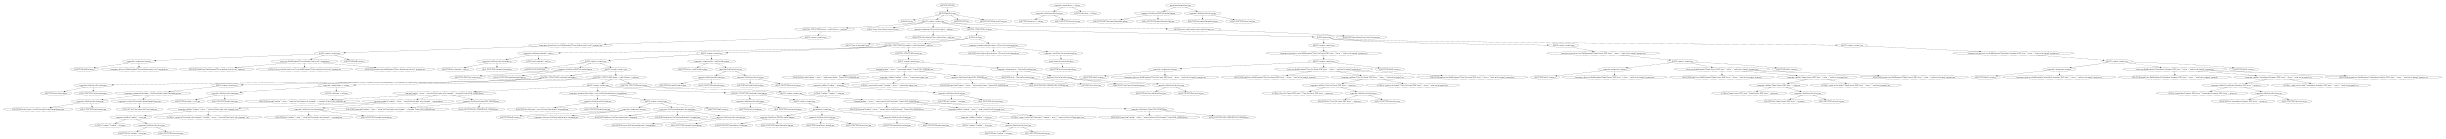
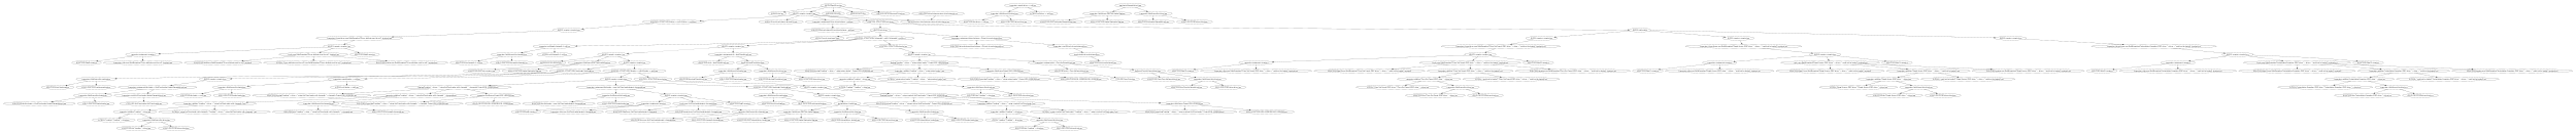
  digraph {
    fontname=Nunito
    node [fontname=Nunito]
    edge [fontname=Nunito]
    n1 [label=<(METHOD,getDriver)<SUB>363</SUB>>]
    n2 [label=<(PARAM,this)<SUB>363</SUB>>]
    n3 [label=<(BLOCK,&lt;empty&gt;,&lt;empty&gt;)<SUB>363</SUB>>]
    n4 [label=<(MODIFIER,PRIVATE)>]
    n5 [label=<(MODIFIER,VIRTUAL)>]
    n6 [label=<(METHOD_RETURN,java.sql.Driver)<SUB>363</SUB>>]
    n7 [label=<(CONTROL_STRUCTURE,if (driver == null),if (driver == null))<SUB>364</SUB>>]
    n8 [label=<(LOCAL,Driver driverInstance: java.sql.Driver)>]
    n9 [label=<(&lt;operator&gt;.assignment,Driver driverInstance = null)<SUB>368</SUB>>]
    n10 [label=<(CONTROL_STRUCTURE,try,try)<SUB>369</SUB>>]
    n11 [label=<(RETURN,return driverInstance;,return driverInstance;)<SUB>415</SUB>>]
    n12 [label=<(BLOCK,&lt;empty&gt;,&lt;empty&gt;)<SUB>364</SUB>>]
    n13 [label=<(IDENTIFIER,driverInstance,Driver driverInstance = null)<SUB>368</SUB>>]
    n14 [label=<(BLOCK,try,try)<SUB>369</SUB>>]
    n15 [label=<(BLOCK,catch,catch)>]
    n16 [label=<(IDENTIFIER,driverInstance,return driverInstance;)<SUB>415</SUB>>]
    n17 [label=<(&lt;operator&gt;.equals,driver == null)<SUB>364</SUB>>]
    n18 [label=<(&lt;operator&gt;.fieldAccess,this.driver)<SUB>364</SUB>>]
    n19 [label=<(LITERAL,null,driver == null)<SUB>364</SUB>>]
    n20 [label=<(&lt;operator&gt;.throw,throw new BuildException(&quot;Driver attribute must be set!&quot;, location);)<SUB>365</SUB>>]
    n21 [label=<(IDENTIFIER,this,driver == null)<SUB>364</SUB>>]
    n22 [label=<(FIELD_IDENTIFIER,driver,driver)<SUB>364</SUB>>]
    n23 [label=<(BLOCK,&lt;empty&gt;,&lt;empty&gt;)<SUB>365</SUB>>]
    n24 [label=<(&lt;operator&gt;.assignment,&lt;empty&gt;)>]
    n25 [label=<(&lt;init&gt;,new BuildException(&quot;Driver attribute must be set!&quot;, location))<SUB>365</SUB>>]
    n26 [label=<(IDENTIFIER,$obj8,&lt;empty&gt;)>]
    n27 [label=<(IDENTIFIER,$obj8,&lt;empty&gt;)>]
    n28 [label=<(&lt;operator&gt;.alloc,new BuildException(&quot;Driver attribute must be set!&quot;, location))<SUB>365</SUB>>]
    n29 [label=<(IDENTIFIER,$obj8,new BuildException(&quot;Driver attribute must be set!&quot;, location))>]
    n30 [label=<(LITERAL,&quot;Driver attribute must be set!&quot;,new BuildException(&quot;Driver attribute must be set!&quot;, location))<SUB>365</SUB>>]
    n31 [label=<(IDENTIFIER,location,new BuildException(&quot;Driver attribute must be set!&quot;, location))<SUB>365</SUB>>]
    n32 [label=<(LOCAL,Class dc: java.lang.Class)>]
    n33 [label=<(CONTROL_STRUCTURE,if (classpath != null),if (classpath != null))<SUB>371</SUB>>]
    n34 [label=<(&lt;operator&gt;.assignment,driverInstance = (Driver) dc.newInstance())<SUB>401</SUB>>]
    n35 [label=<(BLOCK,&lt;empty&gt;,&lt;empty&gt;)<SUB>402</SUB>>]
    n36 [label=<(BLOCK,&lt;empty&gt;,&lt;empty&gt;)<SUB>406</SUB>>]
    n37 [label=<(BLOCK,&lt;empty&gt;,&lt;empty&gt;)<SUB>410</SUB>>]
    n38 [label=<(&lt;operator&gt;.notEquals,classpath != null)<SUB>371</SUB>>]
    n39 [label=<(BLOCK,&lt;empty&gt;,&lt;empty&gt;)<SUB>371</SUB>>]
    n40 [label=<(CONTROL_STRUCTURE,else,else)<SUB>397</SUB>>]
    n41 [label=<(IDENTIFIER,driverInstance,driverInstance = (Driver) dc.newInstance())<SUB>401</SUB>>]
    n42 [label=<(&lt;operator&gt;.cast,(Driver) dc.newInstance())<SUB>401</SUB>>]
    n43 [label=<(&lt;operator&gt;.fieldAccess,this.classpath)<SUB>371</SUB>>]
    n44 [label=<(LITERAL,null,classpath != null)<SUB>371</SUB>>]
    n45 [label=<(BLOCK,&lt;empty&gt;,&lt;empty&gt;)<SUB>378</SUB>>]
    n46 [label=<(&lt;operator&gt;.assignment,dc = loadClass(driver))<SUB>396</SUB>>]
    n47 [label=<(BLOCK,&lt;empty&gt;,&lt;empty&gt;)<SUB>397</SUB>>]
    n48 [label=<(IDENTIFIER,this,classpath != null)<SUB>371</SUB>>]
    n49 [label=<(FIELD_IDENTIFIER,classpath,classpath)<SUB>371</SUB>>]
    n50 [label=<(MODIFIER,SYNCHRONIZED)>]
    n51 [label=<(&lt;operator&gt;.fieldAccess,JDBCTask.loaderMap)<SUB>378</SUB>>]
    n52 [label=<(BLOCK,&lt;empty&gt;,&lt;empty&gt;)<SUB>378</SUB>>]
    n53 [label=<(IDENTIFIER,dc,dc = loadClass(driver))<SUB>396</SUB>>]
    n54 [label=<(loadClass,loadClass(driver))<SUB>596</SUB>>]
    n55 [label=<(IDENTIFIER,JDBCTask,&lt;empty&gt;)<SUB>378</SUB>>]
    n56 [label=<(FIELD_IDENTIFIER,loaderMap,loaderMap)<SUB>378</SUB>>]
    n57 [label=<(CONTROL_STRUCTURE,if (caching),if (caching))<SUB>379</SUB>>]
    n58 [label=<(CONTROL_STRUCTURE,if (loader == null),if (loader == null))<SUB>382</SUB>>]
    n59 [label=<(&lt;operator&gt;.fieldAccess,this.caching)<SUB>379</SUB>>]
    n60 [label=<(BLOCK,&lt;empty&gt;,&lt;empty&gt;)<SUB>379</SUB>>]
    n61 [label=<(&lt;operator&gt;.equals,loader == null)<SUB>382</SUB>>]
    n62 [label=<(BLOCK,&lt;empty&gt;,&lt;empty&gt;)<SUB>382</SUB>>]
    n63 [label=<(CONTROL_STRUCTURE,else,else)<SUB>390</SUB>>]
    n64 [label=<(IDENTIFIER,this,if (caching))<SUB>379</SUB>>]
    n65 [label=<(FIELD_IDENTIFIER,caching,caching)<SUB>379</SUB>>]
    n66 [label=<(&lt;operator&gt;.assignment,this.loader = (AntClassLoader) loaderMap.get(driver))<SUB>380</SUB>>]
    n67 [label=<(&lt;operator&gt;.fieldAccess,this.loader)<SUB>380</SUB>>]
    n68 [label=<(&lt;operator&gt;.cast,(AntClassLoader) loaderMap.get(driver))<SUB>380</SUB>>]
    n69 [label=<(IDENTIFIER,this,this.loader = (AntClassLoader) loaderMap.get(driver))<SUB>380</SUB>>]
    n70 [label=<(FIELD_IDENTIFIER,loader,loader)<SUB>380</SUB>>]
    n71 [label=<(TYPE_REF,AntClassLoader,AntClassLoader)<SUB>380</SUB>>]
    n72 [label=<(get,loaderMap.get(driver))<SUB>380</SUB>>]
    n73 [label=<(&lt;operator&gt;.fieldAccess,JDBCTask.loaderMap)<SUB>380</SUB>>]
    n74 [label=<(&lt;operator&gt;.fieldAccess,this.driver)<SUB>380</SUB>>]
    n75 [label=<(IDENTIFIER,JDBCTask,loaderMap.get(driver))<SUB>380</SUB>>]
    n76 [label=<(FIELD_IDENTIFIER,loaderMap,loaderMap)<SUB>380</SUB>>]
    n77 [label=<(IDENTIFIER,this,loaderMap.get(driver))<SUB>380</SUB>>]
    n78 [label=<(FIELD_IDENTIFIER,driver,driver)<SUB>380</SUB>>]
    n79 [label=<(&lt;operator&gt;.fieldAccess,this.loader)<SUB>382</SUB>>]
    n80 [label=<(LITERAL,null,loader == null)<SUB>382</SUB>>]
    n81 [label=<(log,log(&quot;Loading &quot; + driver + &quot; using AntClassLoader with classpath &quot; + classpath, Project.MSG_VERBOSE))<SUB>383</SUB>>]
    n82 [label=<(&lt;operator&gt;.assignment,this.loader = new AntClassLoader(project, classpath))<SUB>386</SUB>>]
    n83 [label=<(CONTROL_STRUCTURE,if (caching),if (caching))<SUB>387</SUB>>]
    n84 [label=<(BLOCK,&lt;empty&gt;,&lt;empty&gt;)<SUB>390</SUB>>]
    n85 [label=<(IDENTIFIER,this,loader == null)<SUB>382</SUB>>]
    n86 [label=<(FIELD_IDENTIFIER,loader,loader)<SUB>382</SUB>>]
    n87 [label=<(IDENTIFIER,this,log(&quot;Loading &quot; + driver + &quot; using AntClassLoader with classpath &quot; + classpath, Project.MSG_VERBOSE))<SUB>383</SUB>>]
    n88 [label=<(&lt;operator&gt;.addition,&quot;Loading &quot; + driver + &quot; using AntClassLoader with classpath &quot; + classpath)<SUB>384</SUB>>]
    n89 [label=<(&lt;operator&gt;.fieldAccess,Project.MSG_VERBOSE)<SUB>385</SUB>>]
    n90 [label=<(&lt;operator&gt;.fieldAccess,this.loader)<SUB>386</SUB>>]
    n91 [label=<(BLOCK,&lt;empty&gt;,&lt;empty&gt;)<SUB>386</SUB>>]
    n92 [label=<(&lt;operator&gt;.fieldAccess,this.caching)<SUB>387</SUB>>]
    n93 [label=<(BLOCK,&lt;empty&gt;,&lt;empty&gt;)<SUB>387</SUB>>]
    n94 [label=<(&lt;operator&gt;.addition,&quot;Loading &quot; + driver + &quot; using AntClassLoader with classpath &quot;)<SUB>384</SUB>>]
    n95 [label=<(&lt;operator&gt;.fieldAccess,this.classpath)<SUB>384</SUB>>]
    n96 [label=<(IDENTIFIER,Project,log(&quot;Loading &quot; + driver + &quot; using AntClassLoader with classpath &quot; + classpath, Project.MSG_VERBOSE))<SUB>385</SUB>>]
    n97 [label=<(FIELD_IDENTIFIER,MSG_VERBOSE,MSG_VERBOSE)<SUB>385</SUB>>]
    n98 [label=<(&lt;operator&gt;.addition,&quot;Loading &quot; + driver)<SUB>384</SUB>>]
    n99 [label=<(LITERAL,&quot; using AntClassLoader with classpath &quot;,&quot;Loading &quot; + driver + &quot; using AntClassLoader with classpath &quot;)<SUB>384</SUB>>]
    n100 [label=<(IDENTIFIER,this,&quot;Loading &quot; + driver + &quot; using AntClassLoader with classpath &quot; + classpath)<SUB>384</SUB>>]
    n101 [label=<(FIELD_IDENTIFIER,classpath,classpath)<SUB>384</SUB>>]
    n102 [label=<(LITERAL,&quot;Loading &quot;,&quot;Loading &quot; + driver)<SUB>384</SUB>>]
    n103 [label=<(&lt;operator&gt;.fieldAccess,this.driver)<SUB>384</SUB>>]
    n104 [label=<(IDENTIFIER,this,&quot;Loading &quot; + driver)<SUB>384</SUB>>]
    n105 [label=<(FIELD_IDENTIFIER,driver,driver)<SUB>384</SUB>>]
    n106 [label=<(IDENTIFIER,this,this.loader = new AntClassLoader(project, classpath))<SUB>386</SUB>>]
    n107 [label=<(FIELD_IDENTIFIER,loader,loader)<SUB>386</SUB>>]
    n108 [label=<(&lt;operator&gt;.assignment,&lt;empty&gt;)>]
    n109 [label=<(&lt;init&gt;,new AntClassLoader(project, classpath))<SUB>386</SUB>>]
    n110 [label=<(IDENTIFIER,$obj9,&lt;empty&gt;)>]
    n111 [label=<(IDENTIFIER,$obj9,&lt;empty&gt;)>]
    n112 [label=<(&lt;operator&gt;.alloc,new AntClassLoader(project, classpath))<SUB>386</SUB>>]
    n113 [label=<(IDENTIFIER,$obj9,new AntClassLoader(project, classpath))>]
    n114 [label=<(IDENTIFIER,project,new AntClassLoader(project, classpath))<SUB>386</SUB>>]
    n115 [label=<(&lt;operator&gt;.fieldAccess,this.classpath)<SUB>386</SUB>>]
    n116 [label=<(IDENTIFIER,this,new AntClassLoader(project, classpath))<SUB>386</SUB>>]
    n117 [label=<(FIELD_IDENTIFIER,classpath,classpath)<SUB>386</SUB>>]
    n118 [label=<(IDENTIFIER,this,if (caching))<SUB>387</SUB>>]
    n119 [label=<(FIELD_IDENTIFIER,caching,caching)<SUB>387</SUB>>]
    n120 [label=<(put,put(driver, loader))<SUB>388</SUB>>]
    n121 [label=<(&lt;operator&gt;.fieldAccess,JDBCTask.loaderMap)<SUB>388</SUB>>]
    n122 [label=<(&lt;operator&gt;.fieldAccess,this.driver)<SUB>388</SUB>>]
    n123 [label=<(&lt;operator&gt;.fieldAccess,this.loader)<SUB>388</SUB>>]
    n124 [label=<(IDENTIFIER,JDBCTask,put(driver, loader))<SUB>388</SUB>>]
    n125 [label=<(FIELD_IDENTIFIER,loaderMap,loaderMap)<SUB>388</SUB>>]
    n126 [label=<(IDENTIFIER,this,put(driver, loader))<SUB>388</SUB>>]
    n127 [label=<(FIELD_IDENTIFIER,driver,driver)<SUB>388</SUB>>]
    n128 [label=<(IDENTIFIER,this,put(driver, loader))<SUB>388</SUB>>]
    n129 [label=<(FIELD_IDENTIFIER,loader,loader)<SUB>388</SUB>>]
    n130 [label=<(log,log(&quot;Loading &quot; + driver + &quot; using a cached AntClassLoader.&quot;, Project.MSG_VERBOSE))<SUB>391</SUB>>]
    n131 [label=<(IDENTIFIER,this,log(&quot;Loading &quot; + driver + &quot; using a cached AntClassLoader.&quot;, Project.MSG_VERBOSE))<SUB>391</SUB>>]
    n132 [label=<(&lt;operator&gt;.addition,&quot;Loading &quot; + driver + &quot; using a cached AntClassLoader.&quot;)<SUB>392</SUB>>]
    n133 [label=<(&lt;operator&gt;.fieldAccess,Project.MSG_VERBOSE)<SUB>393</SUB>>]
    n134 [label=<(&lt;operator&gt;.addition,&quot;Loading &quot; + driver)<SUB>392</SUB>>]
    n135 [label=<(LITERAL,&quot; using a cached AntClassLoader.&quot;,&quot;Loading &quot; + driver + &quot; using a cached AntClassLoader.&quot;)<SUB>392</SUB>>]
    n136 [label=<(IDENTIFIER,Project,log(&quot;Loading &quot; + driver + &quot; using a cached AntClassLoader.&quot;, Project.MSG_VERBOSE))<SUB>393</SUB>>]
    n137 [label=<(FIELD_IDENTIFIER,MSG_VERBOSE,MSG_VERBOSE)<SUB>393</SUB>>]
    n138 [label=<(LITERAL,&quot;Loading &quot;,&quot;Loading &quot; + driver)<SUB>392</SUB>>]
    n139 [label=<(&lt;operator&gt;.fieldAccess,this.driver)<SUB>392</SUB>>]
    n140 [label=<(IDENTIFIER,this,&quot;Loading &quot; + driver)<SUB>392</SUB>>]
    n141 [label=<(FIELD_IDENTIFIER,driver,driver)<SUB>392</SUB>>]
    n142 [label=<(&lt;operator&gt;.fieldAccess,this.loader)<SUB>396</SUB>>]
    n143 [label=<(&lt;operator&gt;.fieldAccess,this.driver)<SUB>396</SUB>>]
    n144 [label=<(IDENTIFIER,this,loadClass(driver))<SUB>396</SUB>>]
    n145 [label=<(FIELD_IDENTIFIER,loader,loader)<SUB>396</SUB>>]
    n146 [label=<(IDENTIFIER,this,loadClass(driver))<SUB>396</SUB>>]
    n147 [label=<(FIELD_IDENTIFIER,driver,driver)<SUB>396</SUB>>]
    n148 [label=<(log,log(&quot;Loading &quot; + driver + &quot; using system loader.&quot;, Project.MSG_VERBOSE))<SUB>398</SUB>>]
    n149 [label=<(&lt;operator&gt;.assignment,dc = Class.forName(driver))<SUB>399</SUB>>]
    n150 [label=<(IDENTIFIER,this,log(&quot;Loading &quot; + driver + &quot; using system loader.&quot;, Project.MSG_VERBOSE))<SUB>398</SUB>>]
    n151 [label=<(&lt;operator&gt;.addition,&quot;Loading &quot; + driver + &quot; using system loader.&quot;)<SUB>398</SUB>>]
    n152 [label=<(&lt;operator&gt;.fieldAccess,Project.MSG_VERBOSE)<SUB>398</SUB>>]
    n153 [label=<(IDENTIFIER,dc,dc = Class.forName(driver))<SUB>399</SUB>>]
    n154 [label=<(forName,Class.forName(driver))<SUB>399</SUB>>]
    n155 [label=<(&lt;operator&gt;.addition,&quot;Loading &quot; + driver)<SUB>398</SUB>>]
    n156 [label=<(LITERAL,&quot; using system loader.&quot;,&quot;Loading &quot; + driver + &quot; using system loader.&quot;)<SUB>398</SUB>>]
    n157 [label=<(IDENTIFIER,Project,log(&quot;Loading &quot; + driver + &quot; using system loader.&quot;, Project.MSG_VERBOSE))<SUB>398</SUB>>]
    n158 [label=<(FIELD_IDENTIFIER,MSG_VERBOSE,MSG_VERBOSE)<SUB>398</SUB>>]
    n159 [label=<(LITERAL,&quot;Loading &quot;,&quot;Loading &quot; + driver)<SUB>398</SUB>>]
    n160 [label=<(&lt;operator&gt;.fieldAccess,this.driver)<SUB>398</SUB>>]
    n161 [label=<(IDENTIFIER,this,&quot;Loading &quot; + driver)<SUB>398</SUB>>]
    n162 [label=<(FIELD_IDENTIFIER,driver,driver)<SUB>398</SUB>>]
    n163 [label=<(TYPE_REF,Driver,Driver)<SUB>401</SUB>>]
    n164 [label=<(IDENTIFIER,Class,Class.forName(driver))<SUB>399</SUB>>]
    n165 [label=<(&lt;operator&gt;.fieldAccess,this.driver)<SUB>399</SUB>>]
    n166 [label=<(IDENTIFIER,this,Class.forName(driver))<SUB>399</SUB>>]
    n167 [label=<(FIELD_IDENTIFIER,driver,driver)<SUB>399</SUB>>]
    n168 [label=<(newInstance,dc.newInstance())<SUB>401</SUB>>]
    n169 [label=<(IDENTIFIER,dc,dc.newInstance())<SUB>401</SUB>>]
    n170 [label=<(&lt;operator&gt;.throw,throw new BuildException(&quot;Class Not Found: JDBC driver &quot; + driver + &quot; could not be loaded&quot;, location);)<SUB>403</SUB>>]
    n171 [label=<(&lt;operator&gt;.throw,throw new BuildException(&quot;Illegal Access: JDBC driver &quot; + driver + &quot; could not be loaded&quot;, location);)<SUB>407</SUB>>]
    n172 [label=<(&lt;operator&gt;.throw,throw new BuildException(&quot;Instantiation Exception: JDBC driver &quot; + driver + &quot; could not be loaded&quot;, location);)<SUB>411</SUB>>]
    n173 [label=<(BLOCK,&lt;empty&gt;,&lt;empty&gt;)<SUB>403</SUB>>]
    n174 [label=<(&lt;operator&gt;.assignment,&lt;empty&gt;)>]
    n175 [label=<(&lt;init&gt;,new BuildException(&quot;Class Not Found: JDBC driver &quot; + driver + &quot; could not be loaded&quot;, location))<SUB>403</SUB>>]
    n176 [label=<(IDENTIFIER,$obj10,&lt;empty&gt;)>]
    n177 [label=<(IDENTIFIER,$obj10,&lt;empty&gt;)>]
    n178 [label=<(&lt;operator&gt;.alloc,new BuildException(&quot;Class Not Found: JDBC driver &quot; + driver + &quot; could not be loaded&quot;, location))<SUB>403</SUB>>]
    n179 [label=<(IDENTIFIER,$obj10,new BuildException(&quot;Class Not Found: JDBC driver &quot; + driver + &quot; could not be loaded&quot;, location))>]
    n180 [label=<(&lt;operator&gt;.addition,&quot;Class Not Found: JDBC driver &quot; + driver + &quot; could not be loaded&quot;)<SUB>404</SUB>>]
    n181 [label=<(IDENTIFIER,location,new BuildException(&quot;Class Not Found: JDBC driver &quot; + driver + &quot; could not be loaded&quot;, location))<SUB>405</SUB>>]
    n182 [label=<(&lt;operator&gt;.addition,&quot;Class Not Found: JDBC driver &quot; + driver)<SUB>404</SUB>>]
    n183 [label=<(LITERAL,&quot; could not be loaded&quot;,&quot;Class Not Found: JDBC driver &quot; + driver + &quot; could not be loaded&quot;)<SUB>404</SUB>>]
    n184 [label=<(LITERAL,&quot;Class Not Found: JDBC driver &quot;,&quot;Class Not Found: JDBC driver &quot; + driver)<SUB>404</SUB>>]
    n185 [label=<(&lt;operator&gt;.fieldAccess,this.driver)<SUB>404</SUB>>]
    n186 [label=<(IDENTIFIER,this,&quot;Class Not Found: JDBC driver &quot; + driver)<SUB>404</SUB>>]
    n187 [label=<(FIELD_IDENTIFIER,driver,driver)<SUB>404</SUB>>]
    n188 [label=<(BLOCK,&lt;empty&gt;,&lt;empty&gt;)<SUB>407</SUB>>]
    n189 [label=<(&lt;operator&gt;.assignment,&lt;empty&gt;)>]
    n190 [label=<(&lt;init&gt;,new BuildException(&quot;Illegal Access: JDBC driver &quot; + driver + &quot; could not be loaded&quot;, location))<SUB>407</SUB>>]
    n191 [label=<(IDENTIFIER,$obj11,&lt;empty&gt;)>]
    n192 [label=<(IDENTIFIER,$obj11,&lt;empty&gt;)>]
    n193 [label=<(&lt;operator&gt;.alloc,new BuildException(&quot;Illegal Access: JDBC driver &quot; + driver + &quot; could not be loaded&quot;, location))<SUB>407</SUB>>]
    n194 [label=<(IDENTIFIER,$obj11,new BuildException(&quot;Illegal Access: JDBC driver &quot; + driver + &quot; could not be loaded&quot;, location))>]
    n195 [label=<(&lt;operator&gt;.addition,&quot;Illegal Access: JDBC driver &quot; + driver + &quot; could not be loaded&quot;)<SUB>408</SUB>>]
    n196 [label=<(IDENTIFIER,location,new BuildException(&quot;Illegal Access: JDBC driver &quot; + driver + &quot; could not be loaded&quot;, location))<SUB>409</SUB>>]
    n197 [label=<(&lt;operator&gt;.addition,&quot;Illegal Access: JDBC driver &quot; + driver)<SUB>408</SUB>>]
    n198 [label=<(LITERAL,&quot; could not be loaded&quot;,&quot;Illegal Access: JDBC driver &quot; + driver + &quot; could not be loaded&quot;)<SUB>408</SUB>>]
    n199 [label=<(LITERAL,&quot;Illegal Access: JDBC driver &quot;,&quot;Illegal Access: JDBC driver &quot; + driver)<SUB>408</SUB>>]
    n200 [label=<(&lt;operator&gt;.fieldAccess,this.driver)<SUB>408</SUB>>]
    n201 [label=<(IDENTIFIER,this,&quot;Illegal Access: JDBC driver &quot; + driver)<SUB>408</SUB>>]
    n202 [label=<(FIELD_IDENTIFIER,driver,driver)<SUB>408</SUB>>]
    n203 [label=<(BLOCK,&lt;empty&gt;,&lt;empty&gt;)<SUB>411</SUB>>]
    n204 [label=<(&lt;operator&gt;.assignment,&lt;empty&gt;)>]
    n205 [label=<(&lt;init&gt;,new BuildException(&quot;Instantiation Exception: JDBC driver &quot; + driver + &quot; could not be loaded&quot;, location))<SUB>411</SUB>>]
    n206 [label=<(IDENTIFIER,$obj12,&lt;empty&gt;)>]
    n207 [label=<(IDENTIFIER,$obj12,&lt;empty&gt;)>]
    n208 [label=<(&lt;operator&gt;.alloc,new BuildException(&quot;Instantiation Exception: JDBC driver &quot; + driver + &quot; could not be loaded&quot;, location))<SUB>411</SUB>>]
    n209 [label=<(IDENTIFIER,$obj12,new BuildException(&quot;Instantiation Exception: JDBC driver &quot; + driver + &quot; could not be loaded&quot;, location))>]
    n210 [label=<(&lt;operator&gt;.addition,&quot;Instantiation Exception: JDBC driver &quot; + driver + &quot; could not be loaded&quot;)<SUB>412</SUB>>]
    n211 [label=<(IDENTIFIER,location,new BuildException(&quot;Instantiation Exception: JDBC driver &quot; + driver + &quot; could not be loaded&quot;, location))<SUB>413</SUB>>]
    n212 [label=<(&lt;operator&gt;.addition,&quot;Instantiation Exception: JDBC driver &quot; + driver)<SUB>412</SUB>>]
    n213 [label=<(LITERAL,&quot; could not be loaded&quot;,&quot;Instantiation Exception: JDBC driver &quot; + driver + &quot; could not be loaded&quot;)<SUB>412</SUB>>]
    n214 [label=<(LITERAL,&quot;Instantiation Exception: JDBC driver &quot;,&quot;Instantiation Exception: JDBC driver &quot; + driver)<SUB>412</SUB>>]
    n215 [label=<(&lt;operator&gt;.fieldAccess,this.driver)<SUB>412</SUB>>]
    n216 [label=<(IDENTIFIER,this,&quot;Instantiation Exception: JDBC driver &quot; + driver)<SUB>412</SUB>>]
    n217 [label=<(FIELD_IDENTIFIER,driver,driver)<SUB>412</SUB>>]
    n1 -> n2
    n1 -> n3
-   n4 -> n1
+   n1 -> n4
    n1 -> n5
    n1 -> n6
    n3 -> n7
    n3 -> n8
    n3 -> n9
    n3 -> n10
    n3 -> n11
    n7 -> n12
    n9 -> n13
    n10 -> n14
    n10 -> n15
-   n11 -> n16
+   n16 -> n11
    n12 -> n20
    n14 -> n32
    n14 -> n33
    n14 -> n34
    n15 -> n35
    n15 -> n36
    n15 -> n37
    n17 -> n18
    n17 -> n19
    n18 -> n21
    n18 -> n22
    n20 -> n23
    n23 -> n24
    n23 -> n25
    n23 -> n26
    n24 -> n27
    n24 -> n28
    n25 -> n29
    n25 -> n30
    n25 -> n31
    n33 -> n38
    n33 -> n39
    n33 -> n40
    n34 -> n41
    n34 -> n42
    n35 -> n170
    n36 -> n171
    n37 -> n172
    n38 -> n43
    n38 -> n44
    n39 -> n45
    n39 -> n46
    n40 -> n47
    n42 -> n168
    n43 -> n48
    n43 -> n49
    n45 -> n50
    n45 -> n51
    n45 -> n52
    n46 -> n53
    n46 -> n54
    n47 -> n148
    n47 -> n149
    n51 -> n55
    n51 -> n56
    n52 -> n57
    n52 -> n58
    n54 -> n142
    n54 -> n143
    n57 -> n59
    n57 -> n60
    n58 -> n61
    n58 -> n62
    n58 -> n63
    n59 -> n64
    n59 -> n65
    n60 -> n66
    n61 -> n79
    n61 -> n80
    n62 -> n81
    n62 -> n82
    n62 -> n83
    n63 -> n84
    n66 -> n67
    n66 -> n68
    n67 -> n69
    n67 -> n70
    n68 -> n71
    n72 -> n73
    n72 -> n74
    n73 -> n75
    n73 -> n76
    n74 -> n77
    n74 -> n78
    n79 -> n85
    n79 -> n86
    n81 -> n87
    n81 -> n88
    n81 -> n89
    n82 -> n90
    n82 -> n91
    n83 -> n92
    n83 -> n93
    n84 -> n130
    n88 -> n94
    n88 -> n95
    n89 -> n96
    n89 -> n97
    n90 -> n106
    n90 -> n107
    n91 -> n108
    n91 -> n109
    n91 -> n110
    n92 -> n118
    n92 -> n119
    n93 -> n120
    n94 -> n98
    n94 -> n99
    n95 -> n100
    n95 -> n101
    n98 -> n102
    n98 -> n103
    n103 -> n104
    n103 -> n105
    n108 -> n111
    n108 -> n112
    n109 -> n113
    n109 -> n114
    n109 -> n115
    n115 -> n116
    n115 -> n117
    n120 -> n121
    n120 -> n122
    n120 -> n123
    n121 -> n124
    n121 -> n125
    n122 -> n126
    n122 -> n127
    n123 -> n128
    n123 -> n129
    n130 -> n131
    n130 -> n132
    n130 -> n133
    n132 -> n134
    n132 -> n135
    n133 -> n136
    n133 -> n137
    n134 -> n138
    n134 -> n139
    n139 -> n140
    n139 -> n141
    n142 -> n144
    n142 -> n145
    n143 -> n146
    n143 -> n147
    n148 -> n150
    n148 -> n151
    n148 -> n152
    n149 -> n153
    n149 -> n154
    n151 -> n155
    n151 -> n156
    n152 -> n157
    n152 -> n158
    n153 -> n163
    n154 -> n164
    n154 -> n165
    n155 -> n159
    n155 -> n160
    n160 -> n161
    n160 -> n162
    n165 -> n166
    n165 -> n167
    n168 -> n169
    n170 -> n173
    n171 -> n188
    n172 -> n203
    n173 -> n174
    n173 -> n175
    n173 -> n176
    n174 -> n177
    n174 -> n178
    n175 -> n179
    n175 -> n180
    n175 -> n181
    n180 -> n182
    n180 -> n183
    n182 -> n184
    n182 -> n185
    n185 -> n186
    n185 -> n187
    n188 -> n189
    n188 -> n190
    n188 -> n191
    n189 -> n192
    n189 -> n193
    n190 -> n194
    n190 -> n195
    n190 -> n196
    n195 -> n197
    n195 -> n198
    n197 -> n199
    n197 -> n200
    n200 -> n201
    n200 -> n202
    n203 -> n204
    n203 -> n205
    n203 -> n206
    n204 -> n207
    n204 -> n208
    n205 -> n209
    n205 -> n210
    n205 -> n211
    n210 -> n212
    n210 -> n213
    n212 -> n214
    n212 -> n215
    n215 -> n216
    n215 -> n217
  }
